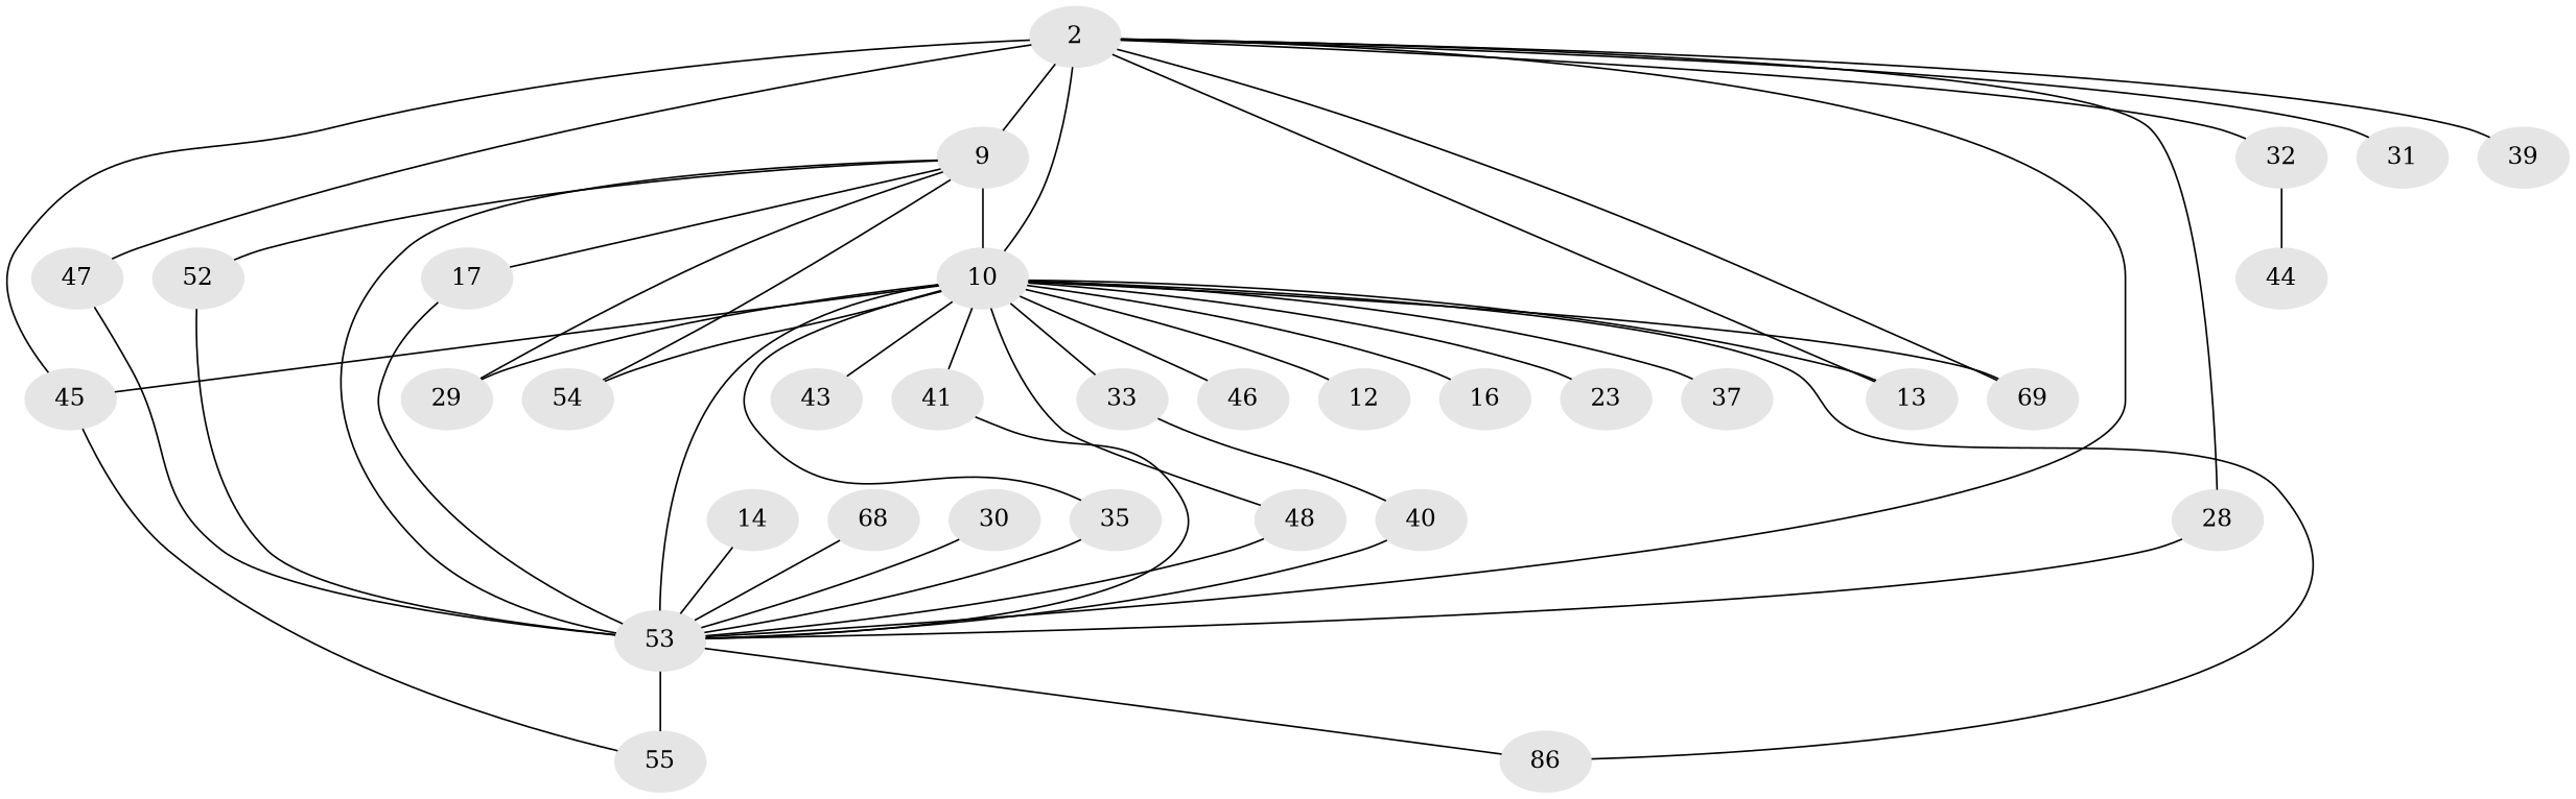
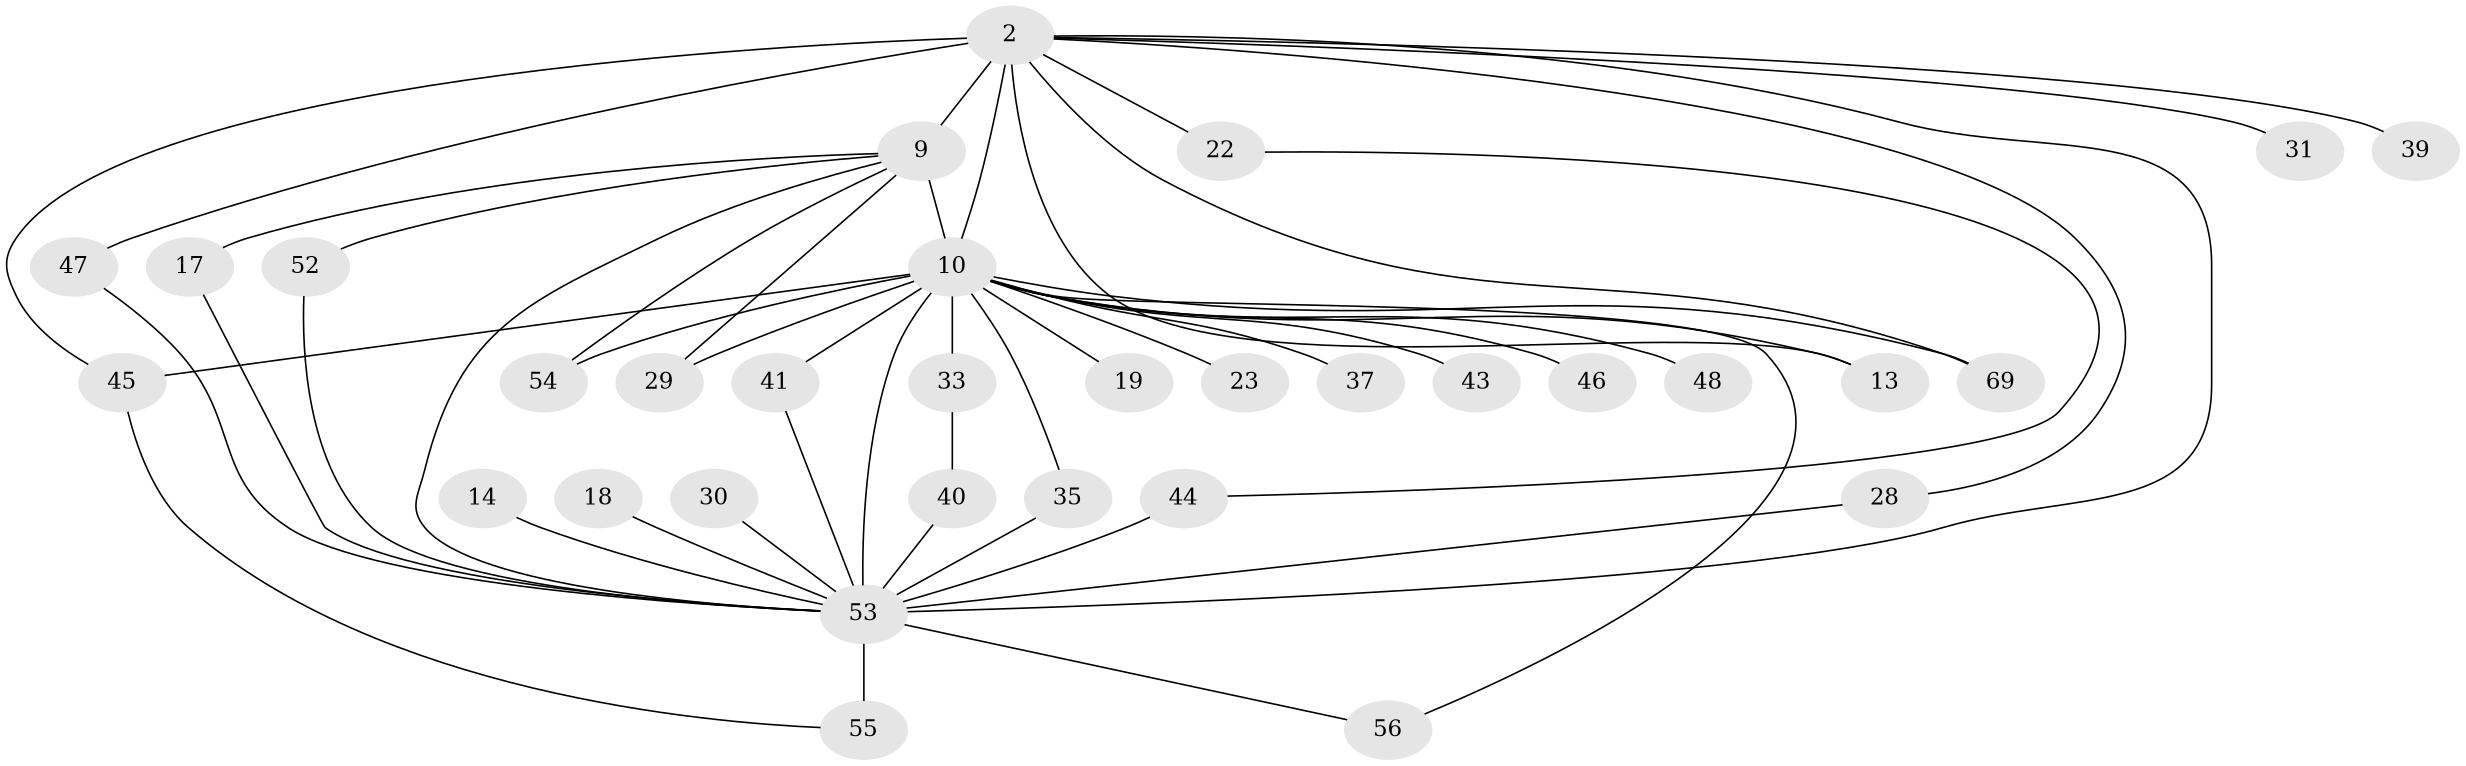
  graph {
    node [color=gray90 style=filled]
    2 [super="+1"]
    9 [super="+5"]
    10 [super="+4+7"]
    13
-   22 [super="+19" label=32]
+   22 [super="+19"]
    28 [super="+21"]
    31
    39
    45
    47 [super="+42"]
    n11 [label=69]
    53 [super="+51+8+15+33"]
    17
    29 [super="+26"]
    52
    54
-   12
-   16
+   16 [label=19]
    23
    35
    37
    n22 [label=33 super="+34"]
    41 [super="+20"]
    43
    46
    48 [super="+24"]
-   56 [label=86]
+   56
    44 [super="+36"]
    55 [super="+50"]
    40
    14
-   18 [label=68]
+   18
    30
    2 -- 9 [weight=4]
    2 -- 10 [weight=8]
    2 -- 13
    2 -- 22 [weight=2]
    2 -- 28
    2 -- 31 [weight=2]
    2 -- 39 [weight=2]
    2 -- 45
    2 -- 47 [weight=2]
    2 -- n11
    2 -- 53 [weight=5]
    9 -- 10 [weight=8]
    9 -- 53 [weight=5]
    9 -- 17
    9 -- 29 [weight=2]
    9 -- 52
    9 -- 54
    10 -- 13
    10 -- 45
    10 -- n11
    10 -- 53 [weight=10]
    10 -- 29
    10 -- 54
-   10 -- 12 [weight=2]
    10 -- 16 [weight=2]
    10 -- 23
    10 -- 35
    10 -- 37 [weight=2]
    10 -- n22 [weight=4]
    10 -- 41 [weight=3]
    10 -- 43 [weight=2]
    10 -- 46 [weight=2]
    10 -- 48 [weight=2]
    10 -- 56
    22 -- 44
    28 -- 53 [weight=2]
    45 -- 55
    47 -- 53 [weight=2]
    53 -- 56
    53 -- 55 [weight=2]
    17 -- 53
    52 -- 53
    35 -- 53
    n22 -- 40
    41 -- 53 [weight=2]
-   48 -- 53 [weight=2]
+   44 -- 53 [weight=2]
    40 -- 53
    14 -- 53
    18 -- 53 [weight=2]
    30 -- 53 [weight=2]
  }
